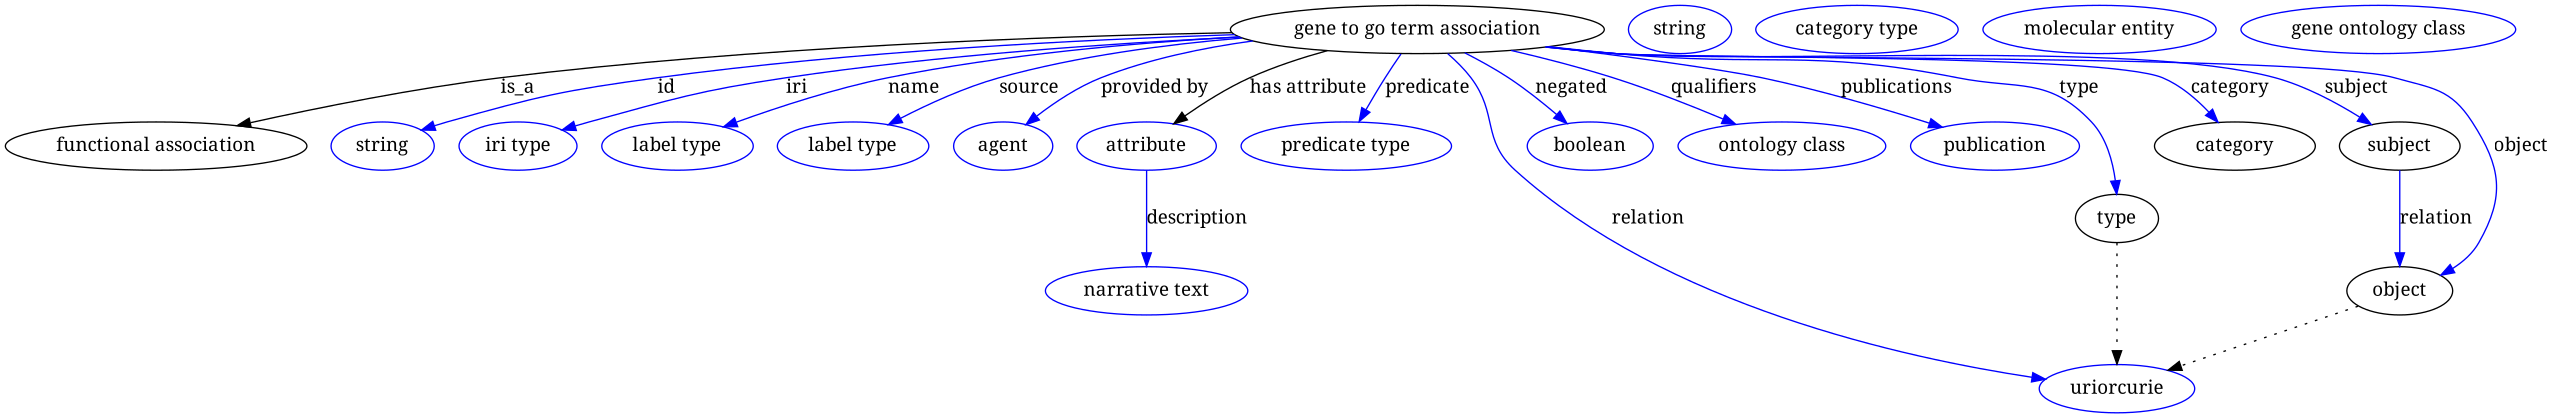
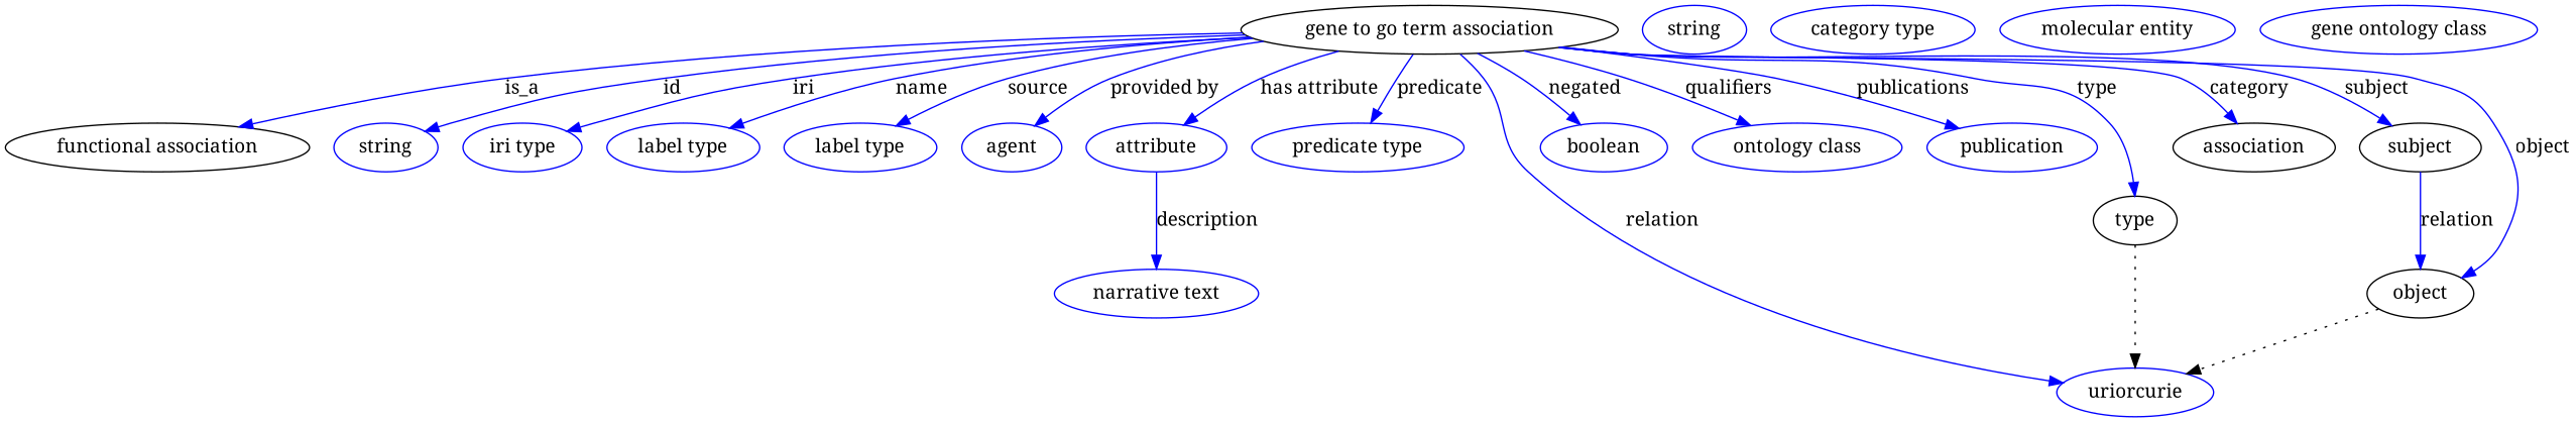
  digraph {
    fontname="Noto Serif"
    node [fontname="Noto Serif" color=blue]
    edge [fontname="Noto Serif" color=blue style=solid]
    n1 [height=0.5 label="gene to go term association" width=3.8816 color=""]
    "functional association" [height=0.5 width=3.1233 color=""]
    n3 [height=0.5 label=string width=1.0652]
    n4 [height=0.5 label="iri type" width=1.2277]
    n5 [height=0.5 label="label type" width=1.5707]
    n6 [height=0.5 label="label type" width=1.5707]
    n7 [height=0.5 label=agent width=1.0291]
    n8 [height=0.5 label=attribute width=1.4443]
    n9 [height=0.5 label="predicate type" width=2.1845]
    n10 [height=0.5 label=uriorcurie width=1.6068]
    n11 [height=0.5 label=boolean width=1.2999]
    n12 [height=0.5 label="ontology class" width=2.1484]
    n13 [height=0.5 label=publication width=1.7512]
    type [height=0.5 width=0.86659 color=""]
-   category [height=0.5 width=1.4443 color=""]
+   category [height=0.5 width=1.4443 label=association color=""]
    subject [height=0.5 width=1.2457 color=""]
    object [height=0.5 width=1.1013 color=""]
    n18 [height=0.5 label="narrative text" width=2.0943]
    n19 [height=0.5 label=string width=1.0652]
    n20 [height=0.5 label="category type" width=2.0943]
    n21 [height=0.5 label="molecular entity" width=2.4192]
    n22 [height=0.5 label="gene ontology class" width=2.8525]
-   n1 -> "functional association" [label=is_a color="" style=""]
+   n1 -> "functional association" [label=is_a style=""]
    n1 -> n3 [label=id]
    n1 -> n4 [label=iri]
    n1 -> n5 [label=name]
    n1 -> n6 [label=source]
    n1 -> n7 [label="provided by"]
-   n1 -> n8 [color=black label="has attribute"]
+   n1 -> n8 [label="has attribute"]
    n1 -> n9 [label=predicate]
    n1 -> n10 [label=relation]
    n1 -> n11 [label=negated]
    n1 -> n12 [label=qualifiers]
    n1 -> n13 [label=publications]
    n1 -> type [label=type]
    n1 -> category [label=category]
    n1 -> subject [label=subject]
    n1 -> object [label=object]
    n8 -> n18 [label=description]
    type -> n10 [style=dotted color=""]
    subject -> object [label=relation style=""]
    object -> n10 [style=dotted color=""]
  }
